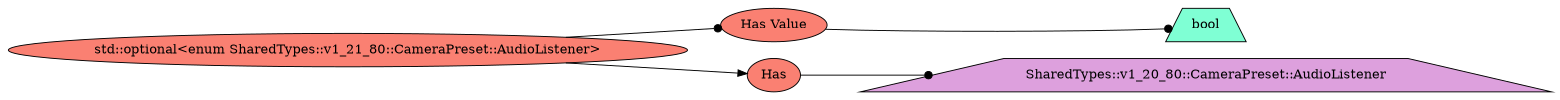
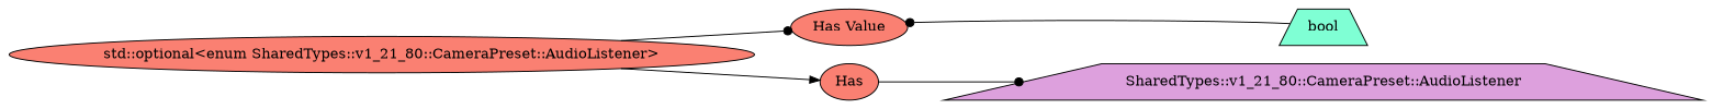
  digraph {
    rankdir=LR
    node [fillcolor=salmon shape=ellipse style=filled]
    edge [arrowhead=dot]
    n1 [fillcolor=aquamarine label=bool shape=trapezium]
-   n2 [fillcolor=plum label="SharedTypes::v1_20_80::CameraPreset::AudioListener" shape=trapezium]
+   n2 [fillcolor=plum label="SharedTypes::v1_21_80::CameraPreset::AudioListener" shape=trapezium]
    n3 [label="std::optional<enum SharedTypes::v1_21_80::CameraPreset::AudioListener>"]
    n4 [label="Has Value"]
    n5 [label=Has]
    subgraph sub_1 {
      rank=max
      n1
      n2
    }
    n3 -> n4
    n3 -> n5 [arrowhead=normal]
-   n4 -> n1
+   n1 -> n4
    n5 -> n2
  }
